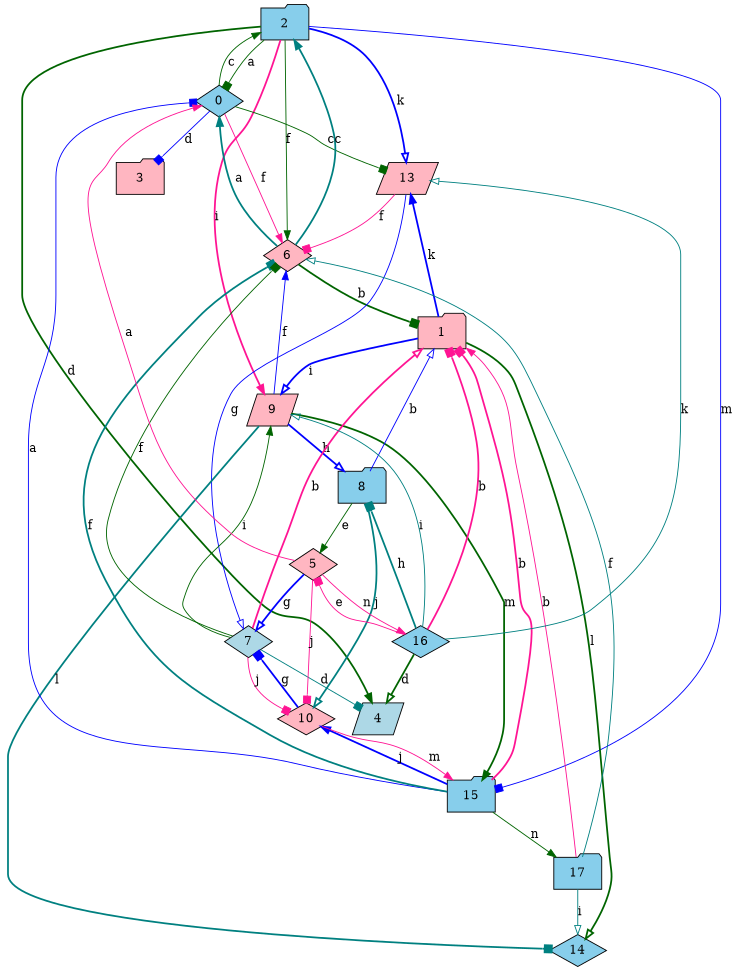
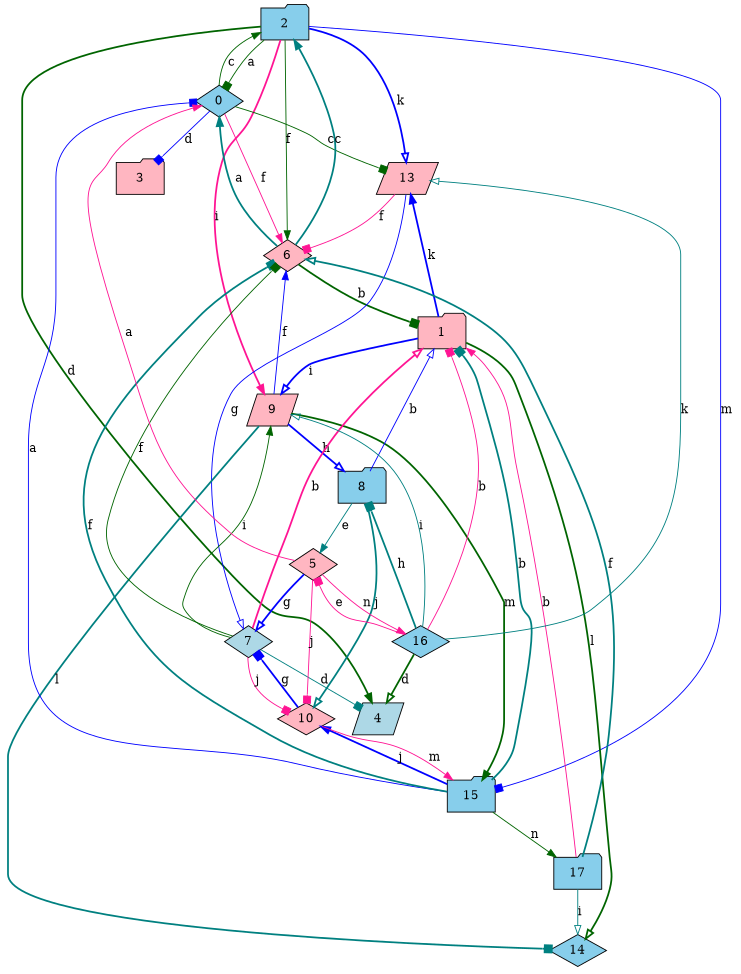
  strict digraph {
    node [fillcolor=skyblue shape=diamond style=filled]
    edge [arrowhead=box color=blue style=solid]
    2 [shape=folder]
    0
    3 [fillcolor=lightpink shape=folder]
    6 [fillcolor=lightpink]
    13 [fillcolor=lightpink shape=parallelogram]
    9 [fillcolor=lightpink shape=parallelogram]
    4 [fillcolor=lightblue shape=parallelogram]
    15 [shape=folder]
    1 [fillcolor=lightpink shape=folder]
    7 [fillcolor=lightblue]
    14
    8 [shape=folder]
    10 [fillcolor=lightpink]
    17 [shape=folder]
    5 [fillcolor=lightpink]
    16
    2 -> 0 [color=darkgreen label=a]
    2 -> 6 [arrowhead=normal color=darkgreen label=f]
    2 -> 13 [arrowhead=onormal label=k style=bold]
    2 -> 9 [arrowhead=normal color=deeppink label=i style=bold]
    2 -> 4 [arrowhead=normal color=darkgreen label=d style=bold]
    2 -> 15 [label=m]
    0 -> 2 [arrowhead=normal color=darkgreen label=c]
    0 -> 3 [label=d]
    0 -> 6 [arrowhead=normal color=deeppink label=f]
    0 -> 13 [color=darkgreen label=c]
    6 -> 2 [arrowhead=normal color=teal label=c style=bold]
    6 -> 0 [arrowhead=normal color=teal label=a style=bold]
    6 -> 1 [color=darkgreen label=b style=bold]
    13 -> 6 [color=deeppink label=f]
    13 -> 7 [arrowhead=onormal label=g]
    9 -> 6 [arrowhead=normal label=f]
    9 -> 15 [arrowhead=normal color=darkgreen label=m style=bold]
    9 -> 14 [color=teal label=l style=bold]
    9 -> 8 [arrowhead=onormal label=h style=bold]
    15 -> 0 [label=a]
    15 -> 6 [color=teal label=f style=bold]
-   15 -> 1 [color=deeppink label=b style=bold]
+   15 -> 1 [color=teal label=b style=bold]
    15 -> 10 [arrowhead=normal label=j style=bold]
    15 -> 17 [arrowhead=normal color=darkgreen label=n]
    1 -> 13 [arrowhead=normal label=k style=bold]
    1 -> 9 [arrowhead=onormal label=i style=bold]
    1 -> 14 [arrowhead=onormal color=darkgreen label=l style=bold]
    7 -> 6 [color=darkgreen label=f]
    7 -> 9 [arrowhead=normal color=darkgreen label=i]
    7 -> 4 [color=teal label=d]
    7 -> 1 [arrowhead=onormal color=deeppink label=b style=bold]
    7 -> 10 [color=deeppink label=j]
    8 -> 1 [arrowhead=onormal label=b]
    8 -> 10 [arrowhead=onormal color=teal label=j style=bold]
-   8 -> 5 [arrowhead=normal color=darkgreen label=e]
+   8 -> 5 [arrowhead=normal color=teal label=e]
    10 -> 15 [arrowhead=normal color=deeppink label=m]
    10 -> 7 [label=g style=bold]
-   17 -> 6 [arrowhead=onormal color=teal label=f]
+   17 -> 6 [arrowhead=onormal color=teal label=f style=bold]
    17 -> 1 [arrowhead=normal color=deeppink label=b]
    17 -> 14 [arrowhead=onormal color=teal label=i]
    5 -> 0 [arrowhead=normal color=deeppink label=a]
    5 -> 7 [arrowhead=onormal label=g style=bold]
    5 -> 10 [color=deeppink label=j]
    5 -> 16 [arrowhead=normal color=deeppink label=n]
    16 -> 13 [arrowhead=onormal color=teal label=k]
    16 -> 9 [arrowhead=onormal color=teal label=i]
    16 -> 4 [arrowhead=onormal color=darkgreen label=d style=bold]
-   16 -> 1 [color=deeppink label=b style=bold]
+   16 -> 1 [color=deeppink label=b]
    16 -> 8 [color=teal label=h style=bold]
    16 -> 5 [color=deeppink label=e]
  }
